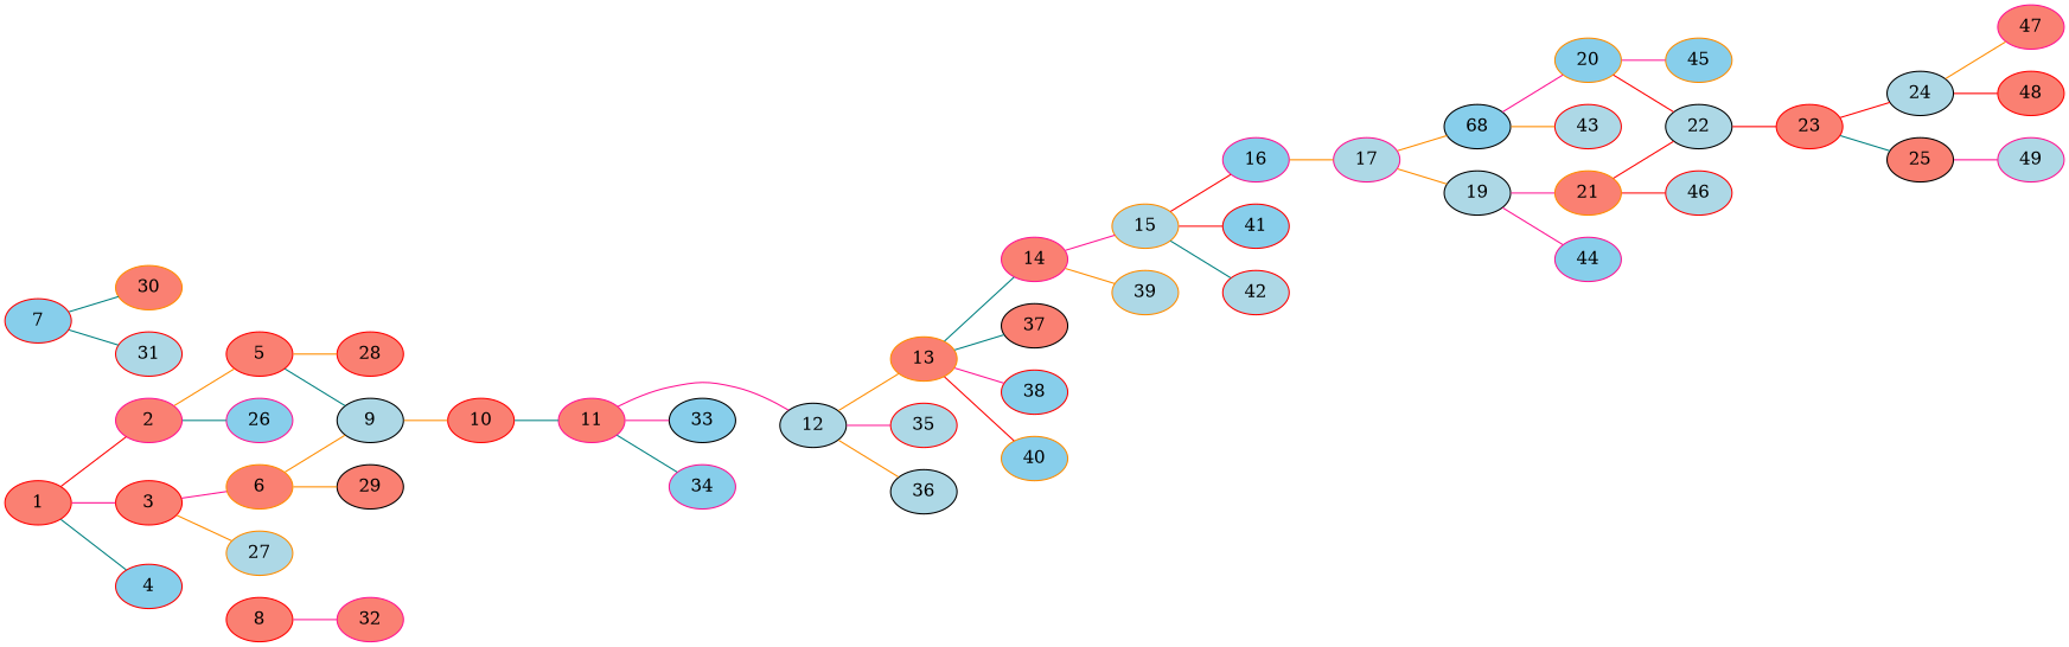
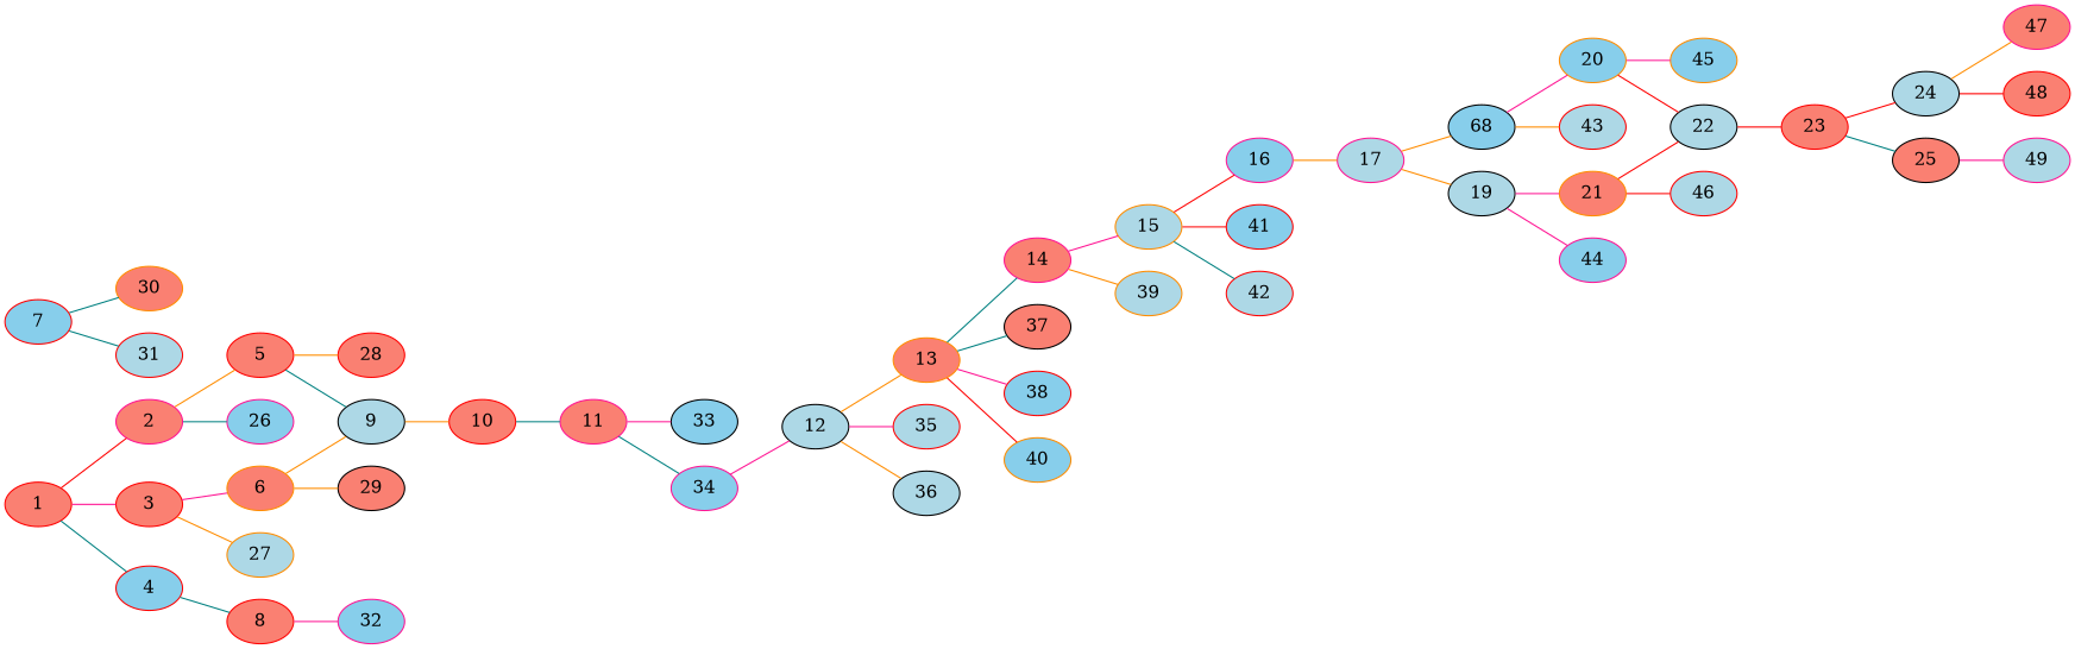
  graph {
    rankdir=LR
    node [chem=H color=red fillcolor=salmon style=filled]
    edge [color=darkorange valence=1]
    1 [chem=C]
    2 [chem=C color=deeppink]
    3 [chem=C]
    4 [chem=C fillcolor=skyblue]
    5 [chem=C]
    26 [color=deeppink fillcolor=skyblue]
    6 [chem=C color=darkorange]
    27 [color=darkorange fillcolor=lightblue]
    8 [chem=N]
    9 [chem=C color=black fillcolor=lightblue]
    28
    29 [color=black]
    7 [chem=N fillcolor=skyblue]
    30 [color=darkorange]
    31 [fillcolor=lightblue]
-   32 [color=deeppink]
+   32 [color=deeppink fillcolor=skyblue]
    10 [chem=O]
    11 [chem=C color=deeppink]
    12 [chem=C color=black fillcolor=lightblue]
    33 [color=black fillcolor=skyblue]
    34 [color=deeppink fillcolor=skyblue]
    13 [chem=C color=darkorange]
    35 [fillcolor=lightblue]
    36 [color=black fillcolor=lightblue]
    14 [chem=C color=deeppink]
    37 [color=black]
    38 [fillcolor=skyblue]
    40 [color=darkorange fillcolor=skyblue]
    15 [chem=C color=darkorange fillcolor=lightblue]
    39 [color=darkorange fillcolor=lightblue]
    16 [chem=O color=deeppink fillcolor=skyblue]
    41 [fillcolor=skyblue]
    42 [fillcolor=lightblue]
    17 [chem=C color=deeppink fillcolor=lightblue]
    n35 [chem=C color=black fillcolor=skyblue label=68]
    19 [chem=C color=black fillcolor=lightblue]
    20 [chem=C color=darkorange fillcolor=skyblue]
    43 [fillcolor=lightblue]
    21 [chem=C color=darkorange]
    44 [color=deeppink fillcolor=skyblue]
    22 [chem=C color=black fillcolor=lightblue]
    45 [color=darkorange fillcolor=skyblue]
    46 [fillcolor=lightblue]
    23 [chem=C]
    24 [chem=N color=black fillcolor=lightblue]
    25 [chem=N color=black]
    47 [color=deeppink]
    48
    49 [color=deeppink fillcolor=lightblue]
    1 -- 2 [color=red]
    1 -- 3 [color=deeppink valence=2]
    1 -- 4 [color=teal]
    2 -- 5 [valence=2]
    2 -- 26 [color=teal]
    3 -- 6 [color=deeppink]
    3 -- 27
+   4 -- 8 [color=teal valence=2]
    5 -- 9 [color=teal]
    5 -- 28
    6 -- 9 [valence=2]
    6 -- 29
    8 -- 32 [color=deeppink]
    9 -- 10
    7 -- 30 [color=teal]
    7 -- 31 [color=teal]
    10 -- 11 [color=teal]
-   11 -- 12 [color=deeppink]
+   34 -- 12 [color=deeppink]
    11 -- 33 [color=deeppink]
    11 -- 34 [color=teal]
    12 -- 13
    12 -- 35 [color=deeppink]
    12 -- 36
    13 -- 14 [color=teal]
    13 -- 37 [color=teal]
    13 -- 38 [color=deeppink]
    13 -- 40 [color=red]
    14 -- 15 [color=deeppink]
    14 -- 39
    15 -- 16 [color=red]
    15 -- 41 [color=red]
    15 -- 42 [color=teal]
    16 -- 17
    17 -- n35
    17 -- 19 [valence=2]
    n35 -- 20 [color=deeppink valence=2]
    n35 -- 43
    19 -- 21 [color=deeppink]
    19 -- 44 [color=deeppink]
    20 -- 22 [color=red]
    20 -- 45 [color=deeppink]
    21 -- 22 [color=red valence=2]
    21 -- 46 [color=red]
    22 -- 23 [color=red]
    23 -- 24 [color=red]
    23 -- 25 [color=teal valence=2]
    24 -- 47
    24 -- 48 [color=red]
    25 -- 49 [color=deeppink]
  }
